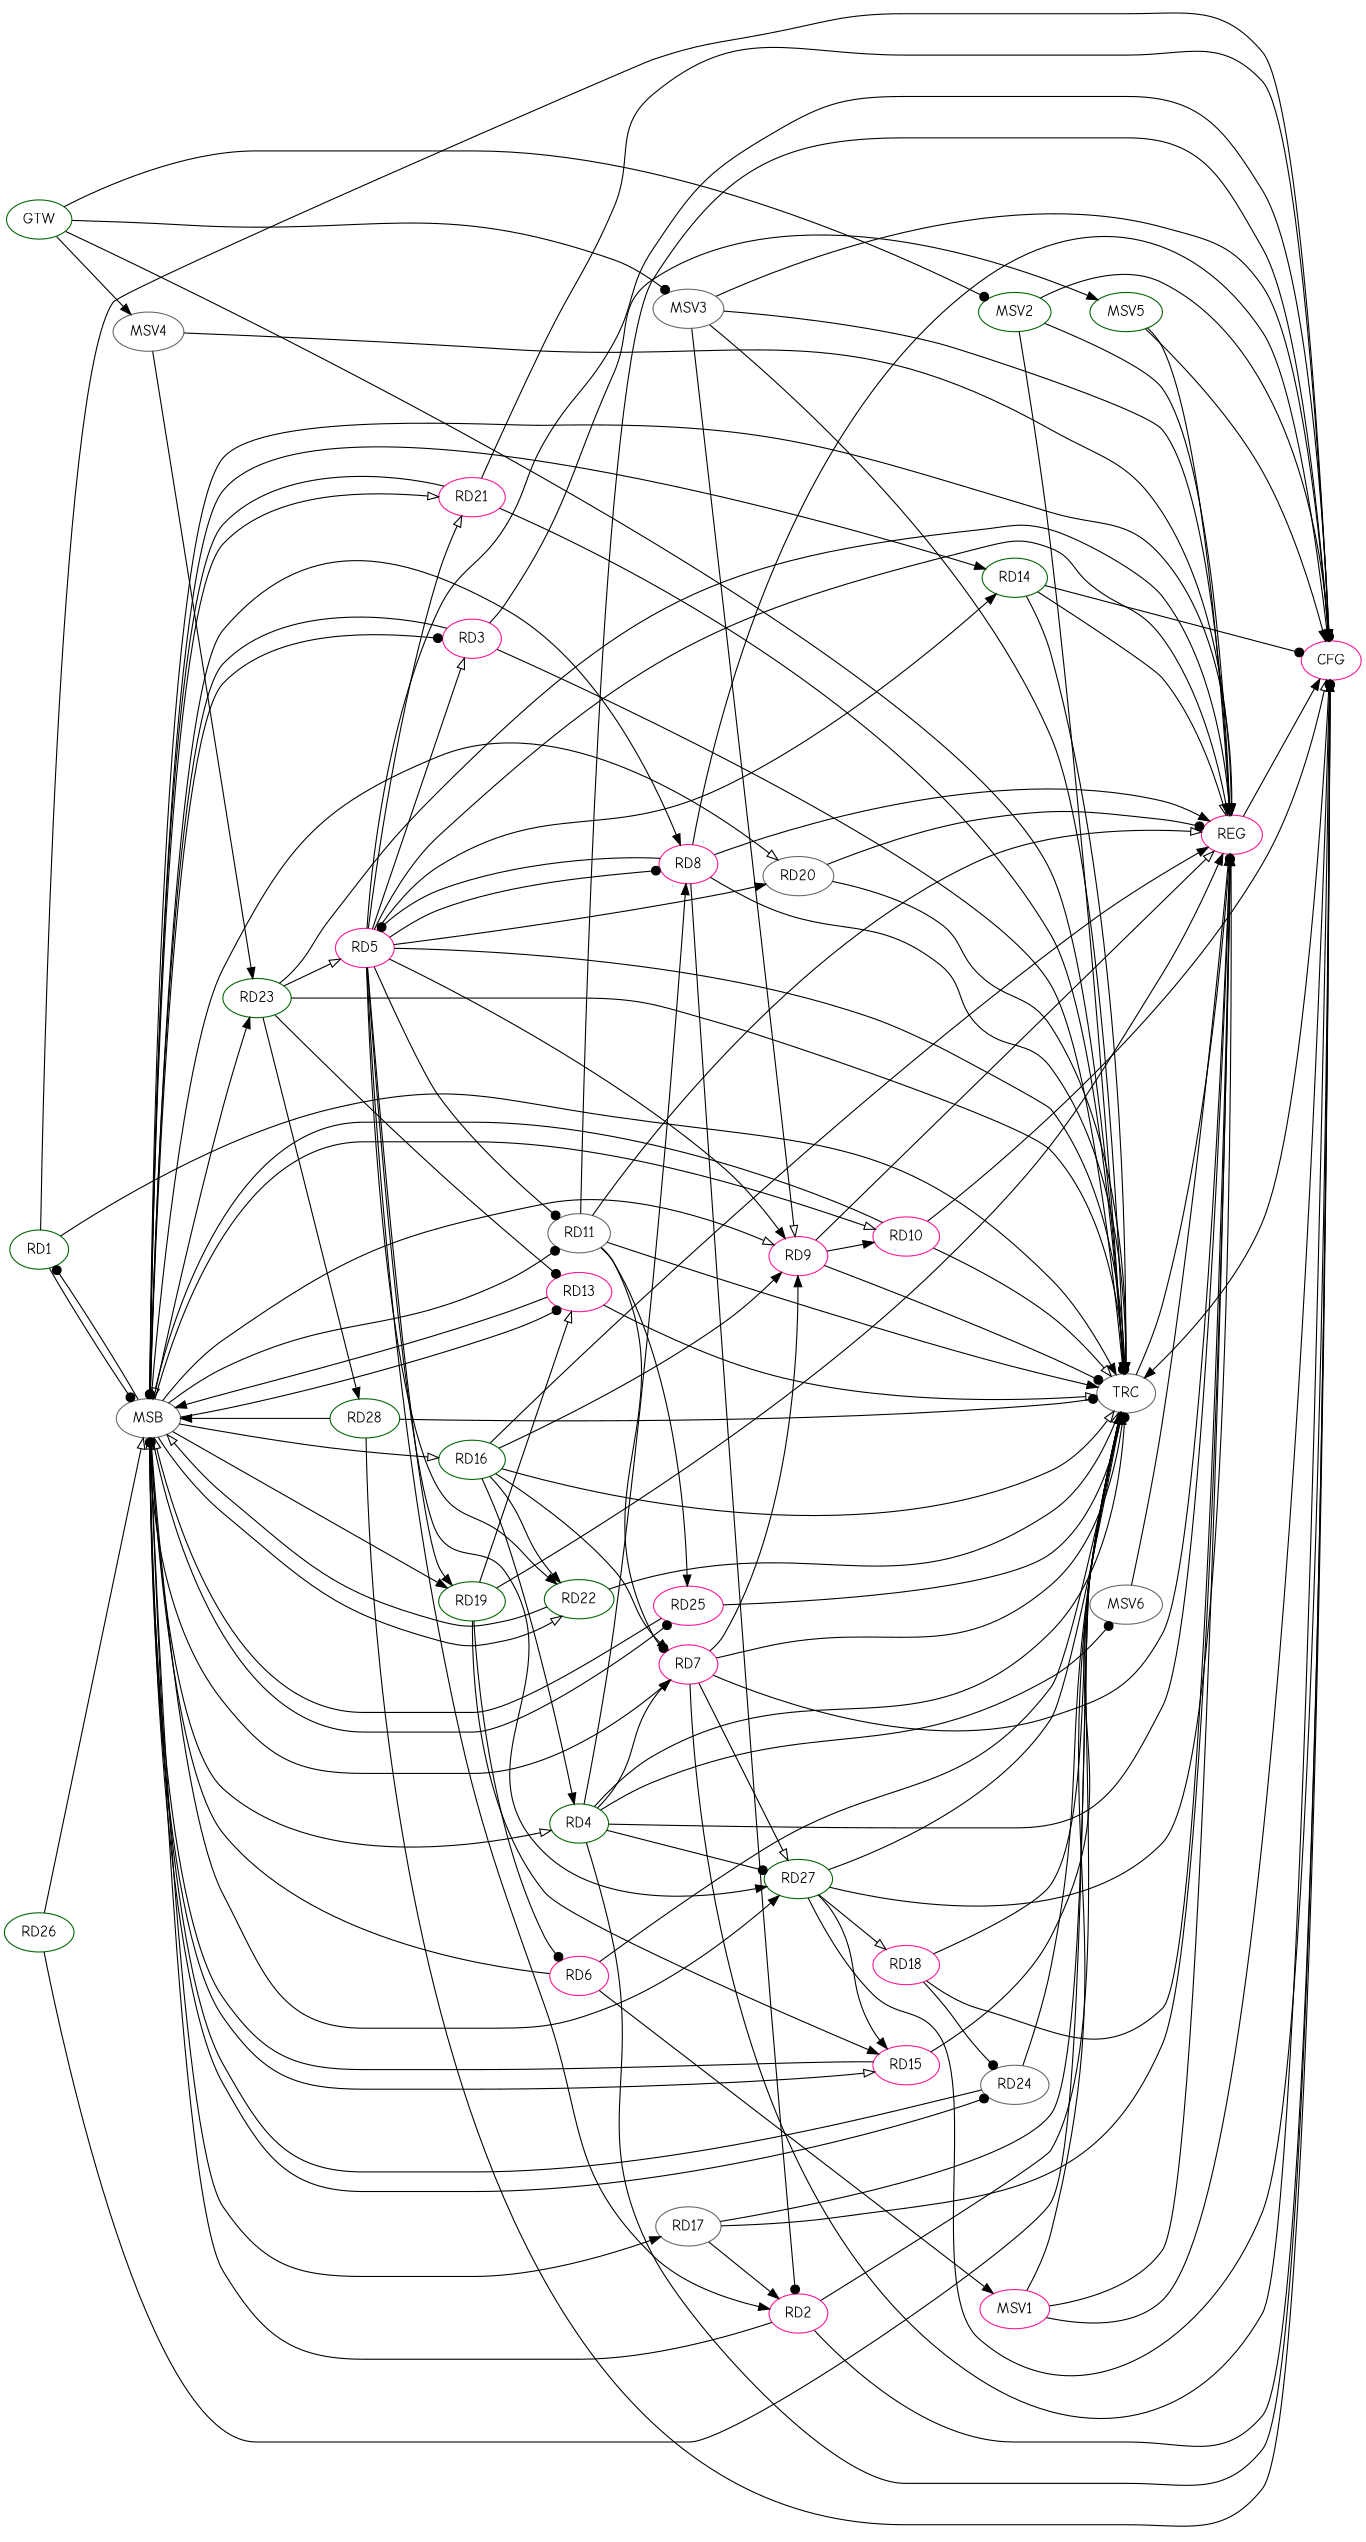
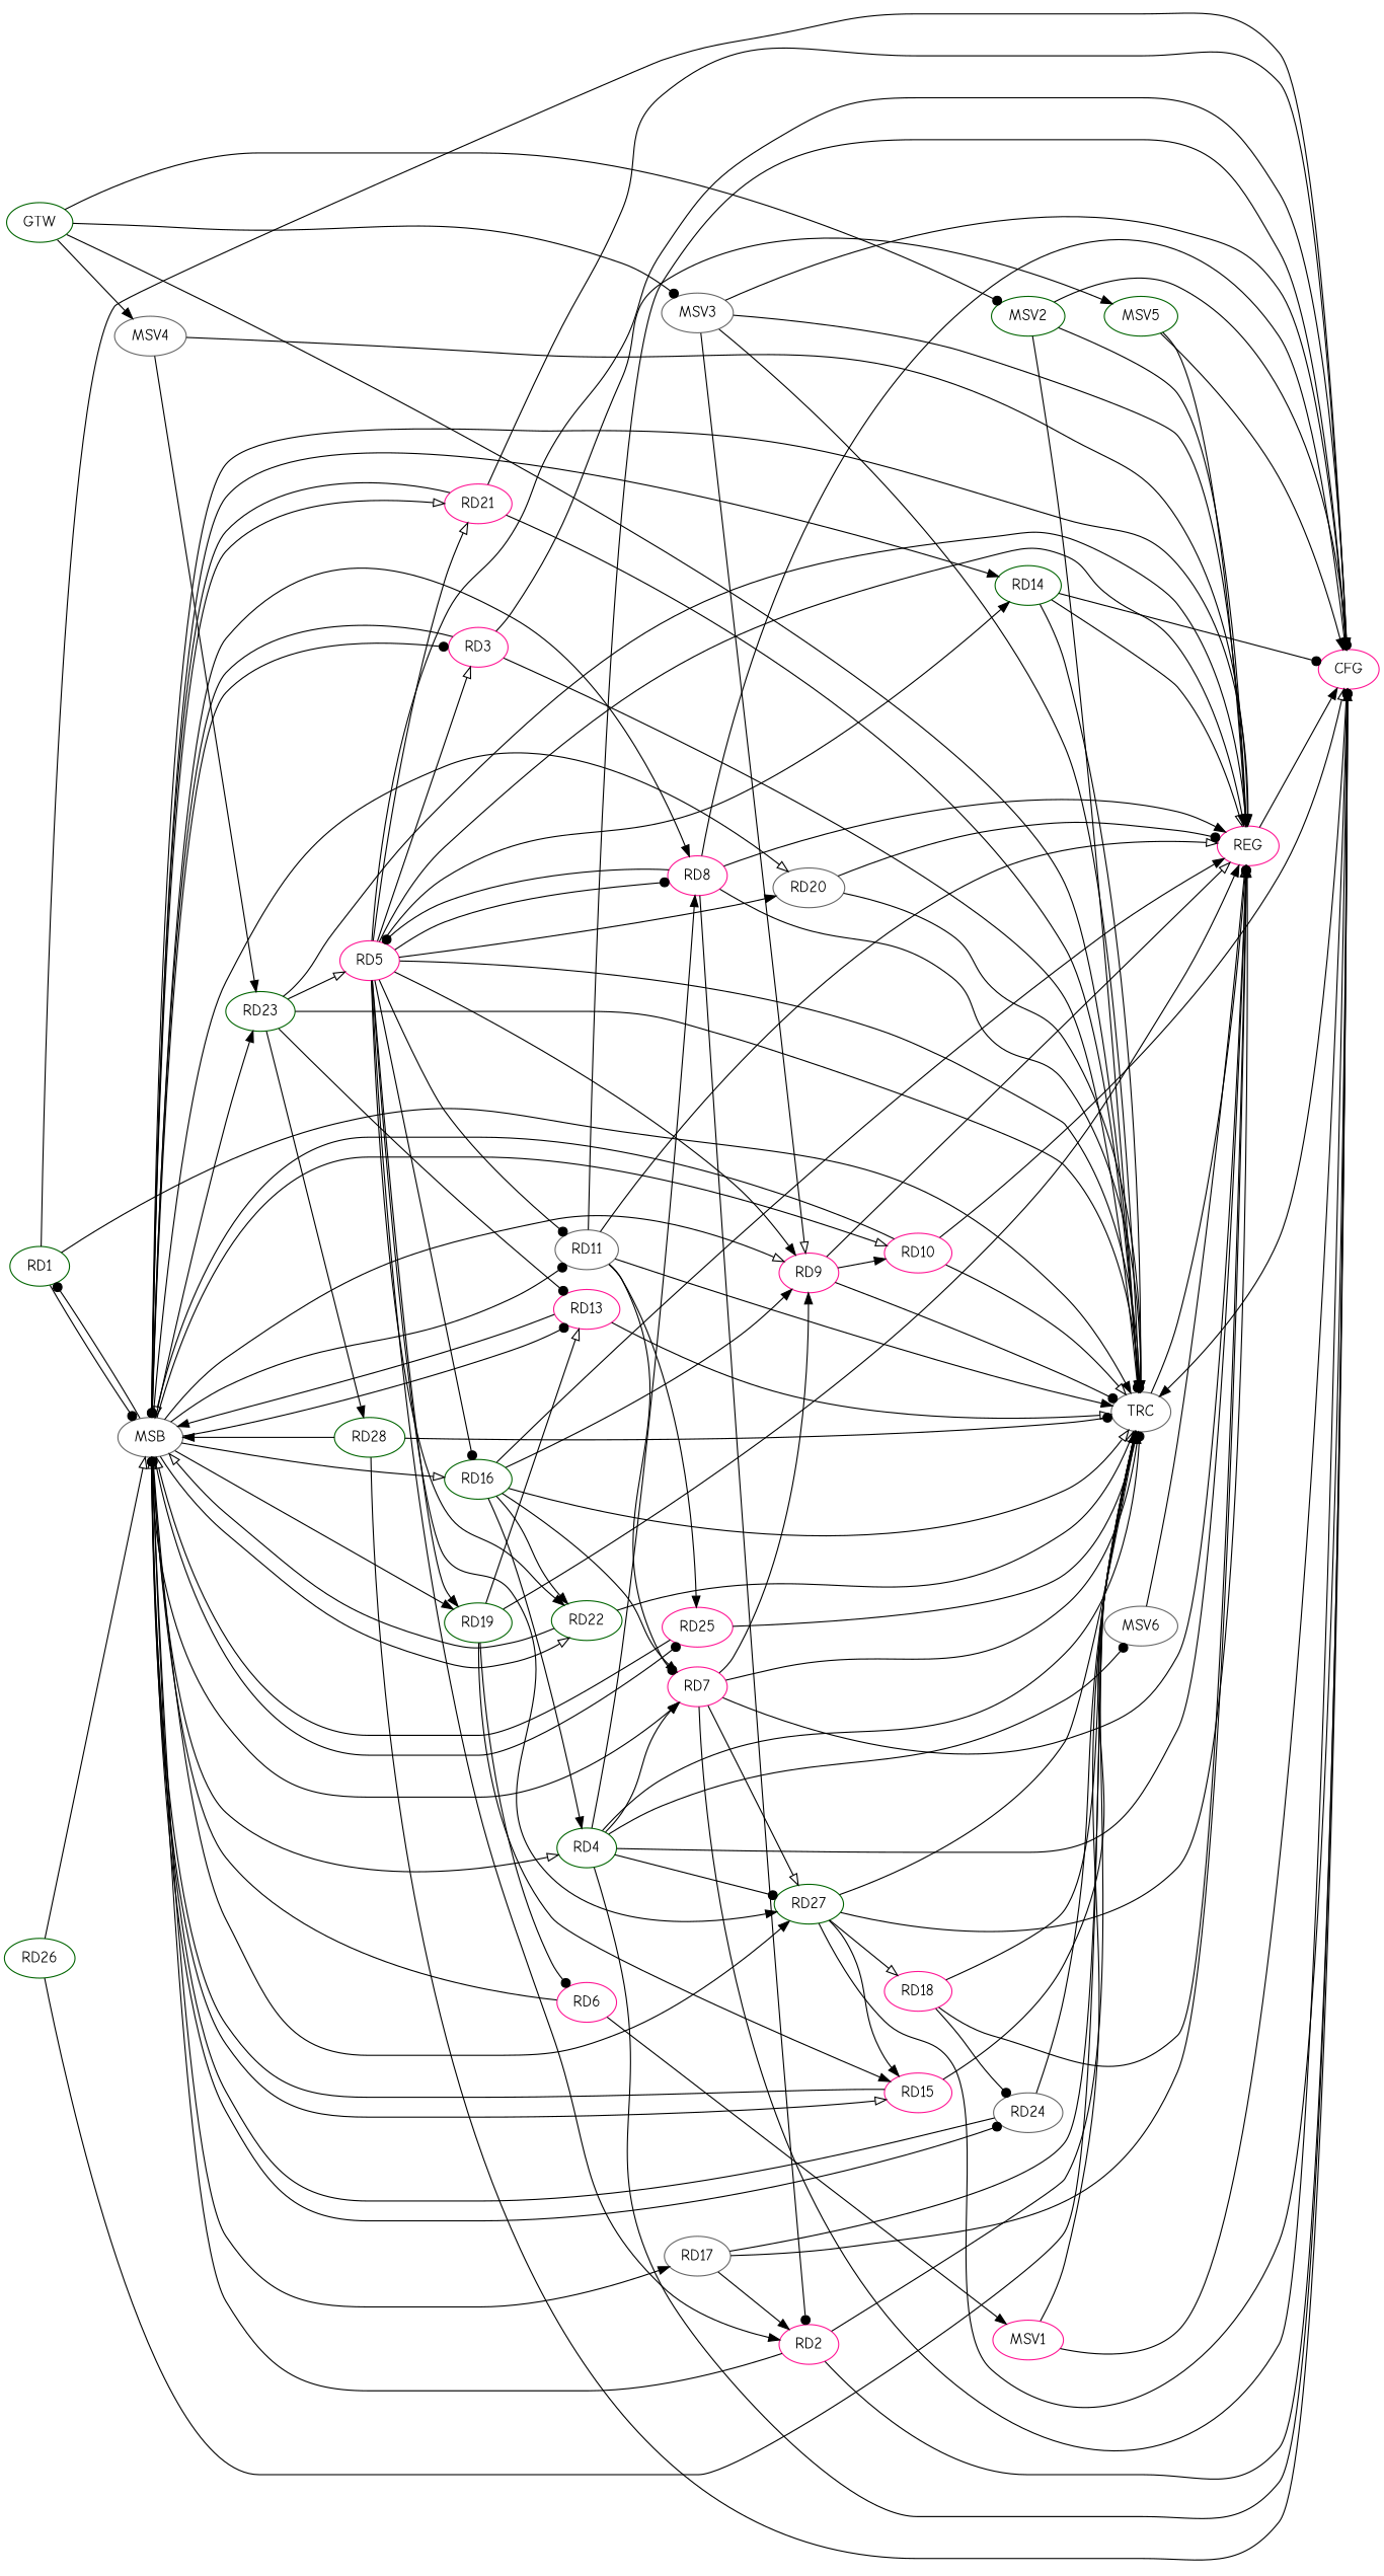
  strict digraph {
    fontname="Comic Neue"
    rankdir=LR
    node [color=deeppink fontname="Comic Neue"]
    edge [arrowhead=normal fontname="Comic Neue"]
    n1 [color=darkgreen label=RD1]
    n2 [color=gray40 label=MSB]
    n3 [label=CFG]
    n4 [color=gray40 label=TRC]
    n5 [label=RD3]
    n6 [color=darkgreen label=RD4]
    n7 [label=RD7]
    n8 [label=RD10]
    n9 [color=darkgreen label=RD27]
    n10 [label=REG]
    n11 [label=RD8]
    n12 [label=RD9]
    n13 [color=gray40 label=RD11]
    n14 [color=darkgreen label=RD14]
    n15 [color=darkgreen label=RD16]
    n16 [color=darkgreen label=RD19]
    n17 [color=gray40 label=RD20]
    n18 [label=RD21]
    n19 [color=darkgreen label=RD22]
    n20 [label=RD25]
    n21 [label=RD13]
    n22 [label=RD15]
    n23 [color=gray40 label=RD17]
    n24 [color=gray40 label=RD24]
    n25 [color=darkgreen label=RD23]
    n26 [label=RD2]
    n27 [color=darkgreen label=MSV5]
    n28 [color=gray40 label=MSV6]
    n29 [label=RD18]
    n30 [label=RD5]
    n31 [label=RD6]
    n32 [label=MSV1]
    n33 [color=darkgreen label=RD28]
    n34 [color=darkgreen label=RD26]
    n35 [color=darkgreen label=GTW]
    n36 [color=darkgreen label=MSV2]
    n37 [color=gray40 label=MSV3]
    n38 [color=gray40 label=MSV4]
    n1 -> n2 [arrowhead=dot]
    n1 -> n3 [arrowhead=onormal]
    n1 -> n4
    n2 -> n1 [arrowhead=dot]
    n2 -> n5 [arrowhead=dot]
    n2 -> n6 [arrowhead=onormal]
    n2 -> n7 [arrowhead=onormal]
    n2 -> n8 [arrowhead=onormal]
    n2 -> n9
    n2 -> n10
    n2 -> n11
    n2 -> n12 [arrowhead=onormal]
    n2 -> n13 [arrowhead=dot]
    n2 -> n14
    n2 -> n15 [arrowhead=onormal]
    n2 -> n16
    n2 -> n17 [arrowhead=onormal]
    n2 -> n18 [arrowhead=onormal]
    n2 -> n19 [arrowhead=onormal]
    n2 -> n20 [arrowhead=dot]
    n2 -> n21 [arrowhead=dot]
    n2 -> n22 [arrowhead=onormal]
    n2 -> n23
    n2 -> n24 [arrowhead=dot]
    n2 -> n25
    n3 -> n4
    n4 -> n10 [arrowhead=onormal]
    n5 -> n2 [arrowhead=dot]
    n5 -> n4 [arrowhead=dot]
    n5 -> n27
    n6 -> n3 [arrowhead=onormal]
    n6 -> n4 [arrowhead=dot]
    n6 -> n7
    n6 -> n9 [arrowhead=dot]
    n6 -> n10 [arrowhead=dot]
    n6 -> n11
    n6 -> n28 [arrowhead=dot]
    n7 -> n3 [arrowhead=dot]
    n7 -> n4
    n7 -> n9 [arrowhead=onormal]
    n7 -> n10 [arrowhead=dot]
    n7 -> n12
    n8 -> n2 [arrowhead=onormal]
    n8 -> n3 [arrowhead=onormal]
    n8 -> n4 [arrowhead=onormal]
    n9 -> n3 [arrowhead=dot]
    n9 -> n4 [arrowhead=onormal]
    n9 -> n10
    n9 -> n22
    n9 -> n29 [arrowhead=onormal]
    n10 -> n3
    n11 -> n3 [arrowhead=onormal]
    n11 -> n4
    n11 -> n10
    n11 -> n26 [arrowhead=dot]
    n11 -> n30 [arrowhead=dot]
    n12 -> n4 [arrowhead=dot]
    n12 -> n8
    n12 -> n10 [arrowhead=onormal]
    n13 -> n3 [arrowhead=dot]
    n13 -> n4
    n13 -> n7 [arrowhead=dot]
    n13 -> n10 [arrowhead=onormal]
    n13 -> n20
    n14 -> n3 [arrowhead=dot]
    n14 -> n4 [arrowhead=onormal]
    n14 -> n10 [arrowhead=onormal]
    n15 -> n4 [arrowhead=onormal]
    n15 -> n6
    n15 -> n7
    n15 -> n10
    n15 -> n12
    n15 -> n19
    n16 -> n10
    n16 -> n21 [arrowhead=onormal]
    n16 -> n22
    n16 -> n31 [arrowhead=dot]
    n17 -> n4
    n17 -> n10 [arrowhead=dot]
    n18 -> n2 [arrowhead=dot]
    n18 -> n3
    n18 -> n4 [arrowhead=onormal]
    n19 -> n2 [arrowhead=onormal]
    n19 -> n4 [arrowhead=onormal]
    n20 -> n2 [arrowhead=onormal]
    n20 -> n4 [arrowhead=dot]
    n21 -> n2
    n21 -> n4 [arrowhead=onormal]
    n22 -> n2 [arrowhead=onormal]
    n22 -> n4
    n23 -> n4
    n23 -> n10 [arrowhead=onormal]
    n23 -> n26
    n24 -> n2 [arrowhead=dot]
    n24 -> n4
    n25 -> n4 [arrowhead=dot]
    n25 -> n10 [arrowhead=onormal]
    n25 -> n21 [arrowhead=dot]
    n25 -> n30 [arrowhead=onormal]
    n25 -> n33
    n26 -> n2 [arrowhead=dot]
    n26 -> n3
    n26 -> n4
    n27 -> n3
    n27 -> n10
    n28 -> n10 [arrowhead=onormal]
    n29 -> n4 [arrowhead=onormal]
    n29 -> n10 [arrowhead=onormal]
    n29 -> n24 [arrowhead=dot]
    n30 -> n3 [arrowhead=onormal]
    n30 -> n4
    n30 -> n5 [arrowhead=onormal]
    n30 -> n9
    n30 -> n10
    n30 -> n11 [arrowhead=dot]
    n30 -> n12
    n30 -> n13 [arrowhead=dot]
    n30 -> n14
+   n30 -> n15 [arrowhead=dot]
    n30 -> n16
    n30 -> n17
    n30 -> n18 [arrowhead=onormal]
    n30 -> n19
    n30 -> n26
    n31 -> n2 [arrowhead=dot]
-   n31 -> n4
    n31 -> n32
    n32 -> n3 [arrowhead=dot]
    n32 -> n4
-   n32 -> n10 [arrowhead=onormal]
    n33 -> n2
    n33 -> n3 [arrowhead=onormal]
    n33 -> n4 [arrowhead=dot]
    n34 -> n2 [arrowhead=onormal]
    n34 -> n4 [arrowhead=onormal]
    n35 -> n4 [arrowhead=dot]
    n35 -> n36 [arrowhead=dot]
    n35 -> n37 [arrowhead=dot]
    n35 -> n38
    n36 -> n3 [arrowhead=dot]
    n36 -> n4 [arrowhead=onormal]
    n36 -> n10 [arrowhead=onormal]
    n37 -> n3 [arrowhead=dot]
    n37 -> n4
    n37 -> n10 [arrowhead=onormal]
    n37 -> n12 [arrowhead=onormal]
    n38 -> n10
    n38 -> n25
  }
